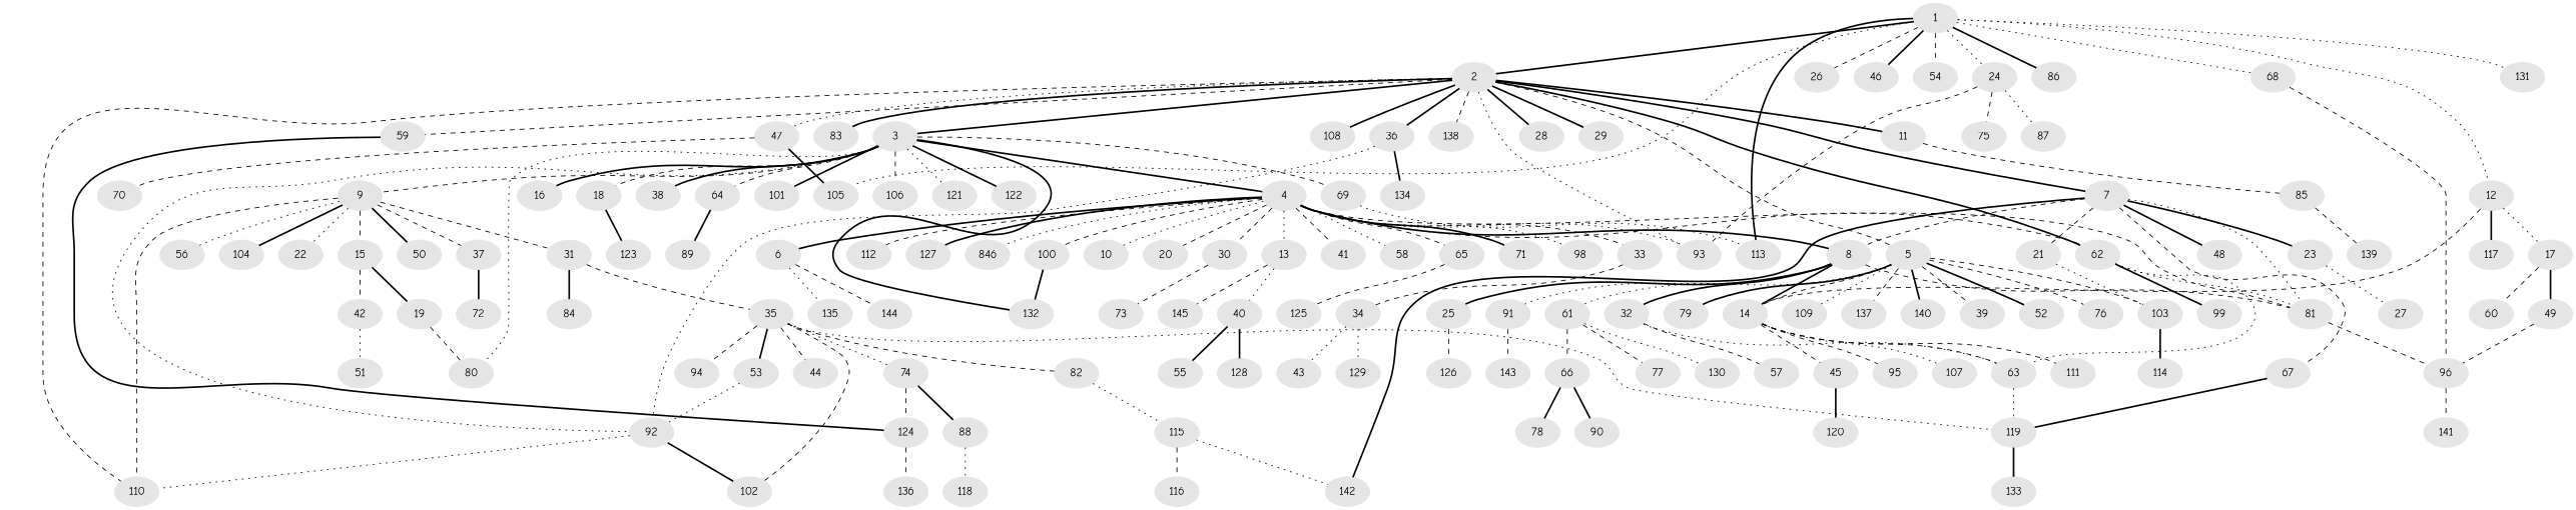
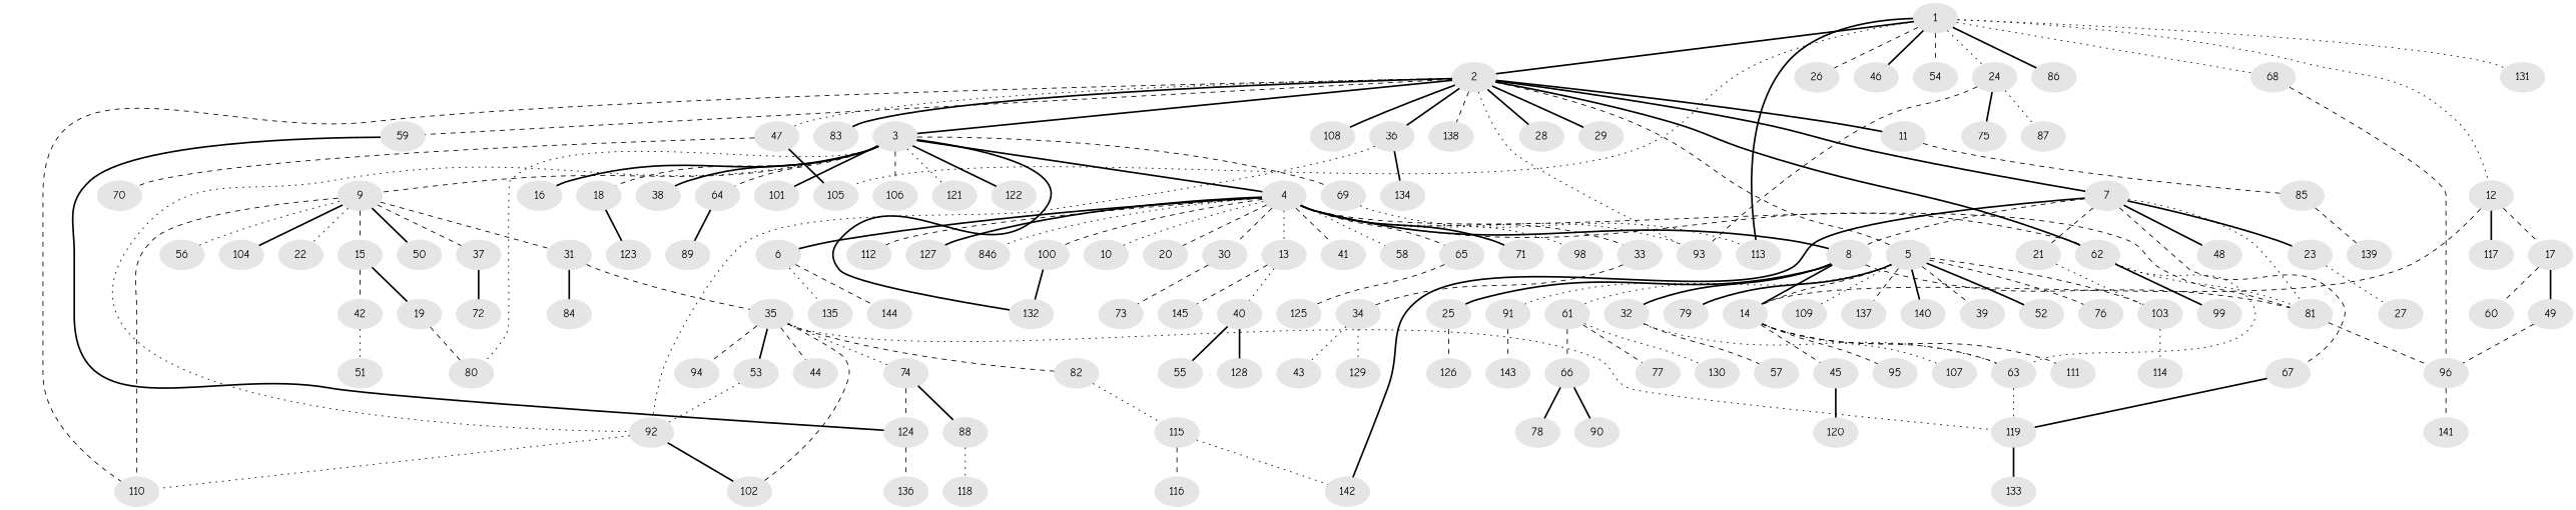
  graph {
    fontname="Comic Neue"
    node [color=gray90 fontname="Comic Neue" style=filled]
    edge [fontname="Comic Neue" style=dashed]
    1
    2
    12
    24
    26
    46
    54
    68
    86
    105
    113
    131
    3
    5
    7
    11
    28
    29
    36
    47
    59
    62
    83
    93
    108
    110
    138
    14
    17
    117
    75
    87
    96
    4
    9
    16
    18
    38
    64
    69
    80
    92
    101
    106
    121
    122
    132
    39
    52
    61
    76
    79
    103
    109
    137
    140
    8
    81
    21
    23
    48
    67
    142
    85
    134
    70
    124
    63
    99
    6
    10
    13
    20
    30
    33
    41
    58
    65
    71
    98
    100
    112
    127
    n84 [label=846]
    15
    22
    31
    37
    50
    56
    104
    123
    89
    102
    135
    144
    25
    32
    91
    40
    145
    73
    34
    125
    45
    95
    107
    111
    66
    77
    130
    114
    27
    119
    126
    57
    143
    19
    42
    35
    84
    72
    139
    49
    60
    55
    128
    120
    51
    44
    53
    74
    82
    94
    43
    129
    88
    115
    133
    141
    136
    78
    90
    118
    116
    1 -- 2 [style=bold]
    1 -- 12 [style=dotted]
    1 -- 24 [style=dotted]
    1 -- 26
    1 -- 46 [style=bold]
    1 -- 54
    1 -- 68 [style=dotted]
    1 -- 86 [style=bold]
    1 -- 105 [style=dotted]
    1 -- 113 [style=bold]
    1 -- 131 [style=dotted]
    2 -- 3 [style=bold]
    2 -- 5
    2 -- 7 [style=bold]
    2 -- 11 [style=bold]
    2 -- 28 [style=bold]
    2 -- 29 [style=bold]
    2 -- 36 [style=bold]
    2 -- 47 [style=dotted]
    2 -- 59
    2 -- 62 [style=bold]
    2 -- 83 [style=bold]
    2 -- 93 [style=dotted]
    2 -- 108 [style=bold]
    2 -- 110
    2 -- 138
    12 -- 14
-   12 -- 17 [style=dotted]
+   12 -- 17
    12 -- 117 [style=bold]
    24 -- 93
-   24 -- 75
+   24 -- 75 [style=bold]
    24 -- 87 [style=dotted]
    68 -- 96
    3 -- 4 [style=bold]
    3 -- 9
    3 -- 16 [style=bold]
    3 -- 18
    3 -- 38 [style=bold]
    3 -- 64
    3 -- 69
    3 -- 80 [style=dotted]
    3 -- 92 [style=dotted]
    3 -- 101 [style=bold]
    3 -- 106
    3 -- 121 [style=dotted]
    3 -- 122 [style=bold]
    3 -- 132 [style=bold]
    5 -- 14
    5 -- 39
    5 -- 52 [style=bold]
    5 -- 61 [style=dotted]
    5 -- 76
    5 -- 79 [style=bold]
    5 -- 103
    5 -- 109 [style=dotted]
    5 -- 137
    5 -- 140 [style=bold]
    7 -- 8
    7 -- 81 [style=dotted]
    7 -- 21
    7 -- 23 [style=bold]
    7 -- 48 [style=bold]
    7 -- 67
    7 -- 142 [style=bold]
    11 -- 85
    36 -- 92 [style=dotted]
    36 -- 134 [style=bold]
    47 -- 105 [style=bold]
    47 -- 70
    59 -- 124 [style=bold]
    62 -- 81 [style=dotted]
    62 -- 63 [style=dotted]
    62 -- 99 [style=bold]
    14 -- 63
    14 -- 45
    14 -- 95
    14 -- 107 [style=dotted]
    14 -- 111
    17 -- 49 [style=bold]
    17 -- 60
    96 -- 141
    4 -- 62
    4 -- 93 [style=dotted]
    4 -- 8 [style=bold]
    4 -- 81
    4 -- 6 [style=bold]
    4 -- 10 [style=dotted]
    4 -- 13 [style=dotted]
    4 -- 20
    4 -- 30
    4 -- 33
    4 -- 41
    4 -- 58 [style=dotted]
    4 -- 65
    4 -- 71 [style=bold]
    4 -- 98 [style=dotted]
    4 -- 100
    4 -- 112
    4 -- 127 [style=bold]
    4 -- n84 [style=dotted]
    9 -- 110
    9 -- 15
    9 -- 22 [style=dotted]
    9 -- 31
    9 -- 37
    9 -- 50 [style=bold]
    9 -- 56 [style=dotted]
    9 -- 104 [style=bold]
    18 -- 123 [style=bold]
    64 -- 89 [style=bold]
    69 -- 113 [style=dotted]
    92 -- 110 [style=dotted]
    92 -- 102 [style=bold]
    61 -- 66
    61 -- 77
    61 -- 130 [style=dotted]
-   103 -- 114 [style=bold]
+   103 -- 114 [style=dotted]
    8 -- 14 [style=bold]
    8 -- 81
    8 -- 25 [style=bold]
    8 -- 32 [style=bold]
    8 -- 91 [style=dotted]
    81 -- 96
    21 -- 103 [style=dotted]
    23 -- 27 [style=dotted]
    67 -- 119 [style=bold]
    85 -- 139
    124 -- 136
    63 -- 119 [style=dotted]
    6 -- 135 [style=dotted]
    6 -- 144
    13 -- 40 [style=dotted]
    13 -- 145
    30 -- 73
    33 -- 34
    65 -- 125
    100 -- 132 [style=bold]
    15 -- 19 [style=bold]
    15 -- 42
    31 -- 35
    31 -- 84 [style=bold]
    37 -- 72 [style=bold]
    25 -- 126
    32 -- 63 [style=dotted]
    32 -- 57
    91 -- 143
    40 -- 55 [style=bold]
    40 -- 128 [style=bold]
    34 -- 43 [style=dotted]
    34 -- 129 [style=dotted]
    45 -- 120 [style=bold]
    66 -- 78 [style=bold]
    66 -- 90 [style=bold]
    119 -- 133 [style=bold]
    19 -- 80
    42 -- 51 [style=dotted]
    35 -- 102
    35 -- 119 [style=dotted]
    35 -- 44
    35 -- 53 [style=bold]
    35 -- 74 [style=dotted]
    35 -- 82
    35 -- 94
    49 -- 96
    53 -- 92 [style=dotted]
    74 -- 124
    74 -- 88 [style=bold]
    82 -- 115 [style=dotted]
    88 -- 118 [style=dotted]
    115 -- 142 [style=dotted]
    115 -- 116
  }
